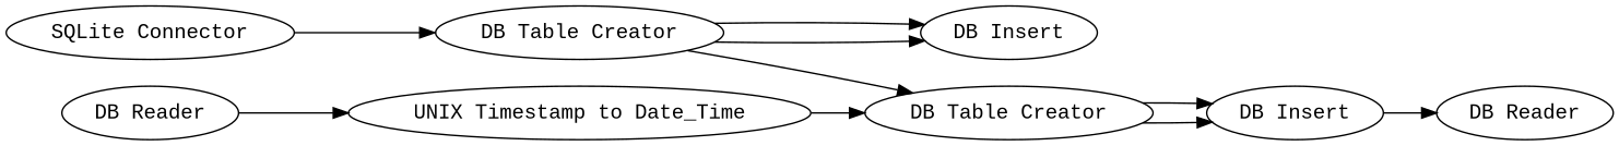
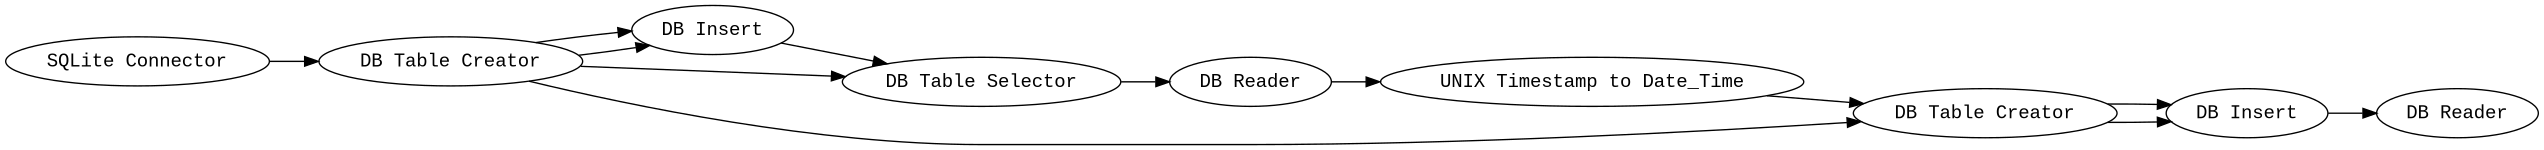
  digraph {
    fontname="Liberation Mono"
    rankdir=LR
    node [fontname="Liberation Mono"]
    edge [fontname="Liberation Mono"]
    n1 [label="SQLite Connector"]
    n2 [label="DB Table Creator"]
    n3 [label="DB Insert"]
+   n4 [label="DB Table Selector"]
    n5 [label="DB Table Creator"]
    n6 [label="DB Reader"]
    n7 [label="DB Insert"]
    n8 [label="UNIX Timestamp to Date_Time"]
    n9 [label="DB Reader"]
    n1 -> n2
    n2 -> n3
    n2 -> n3
+   n2 -> n4
    n2 -> n5
+   n3 -> n4
+   n4 -> n6
    n5 -> n7
    n5 -> n7
    n6 -> n8
    n7 -> n9
    n8 -> n5
  }
